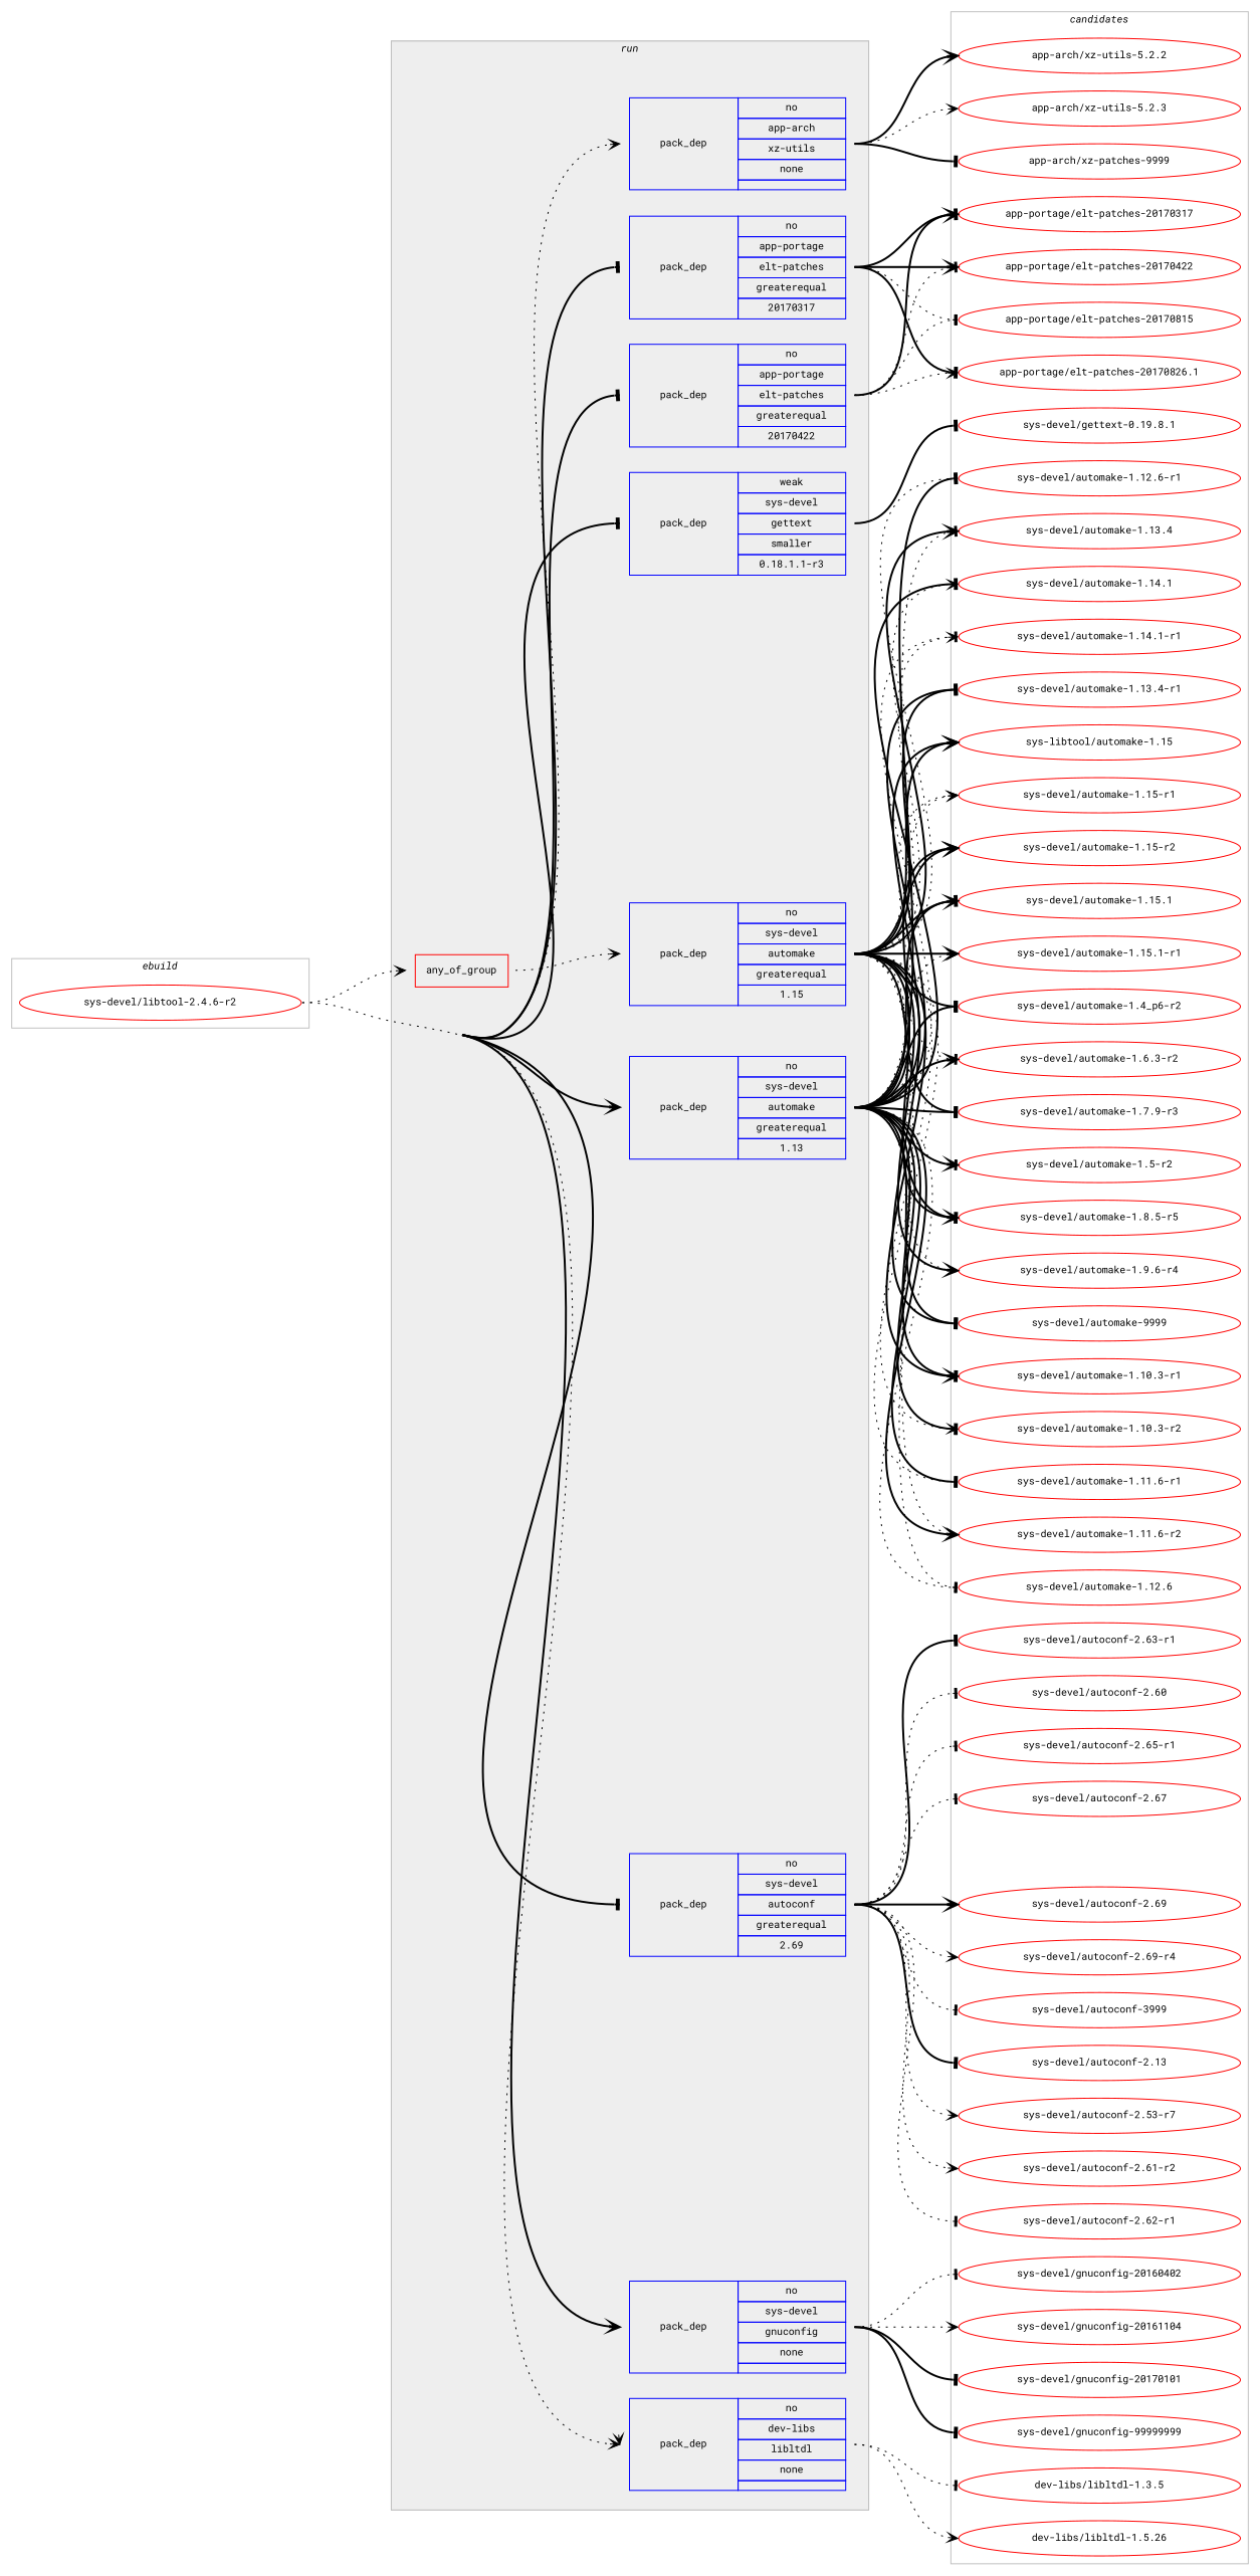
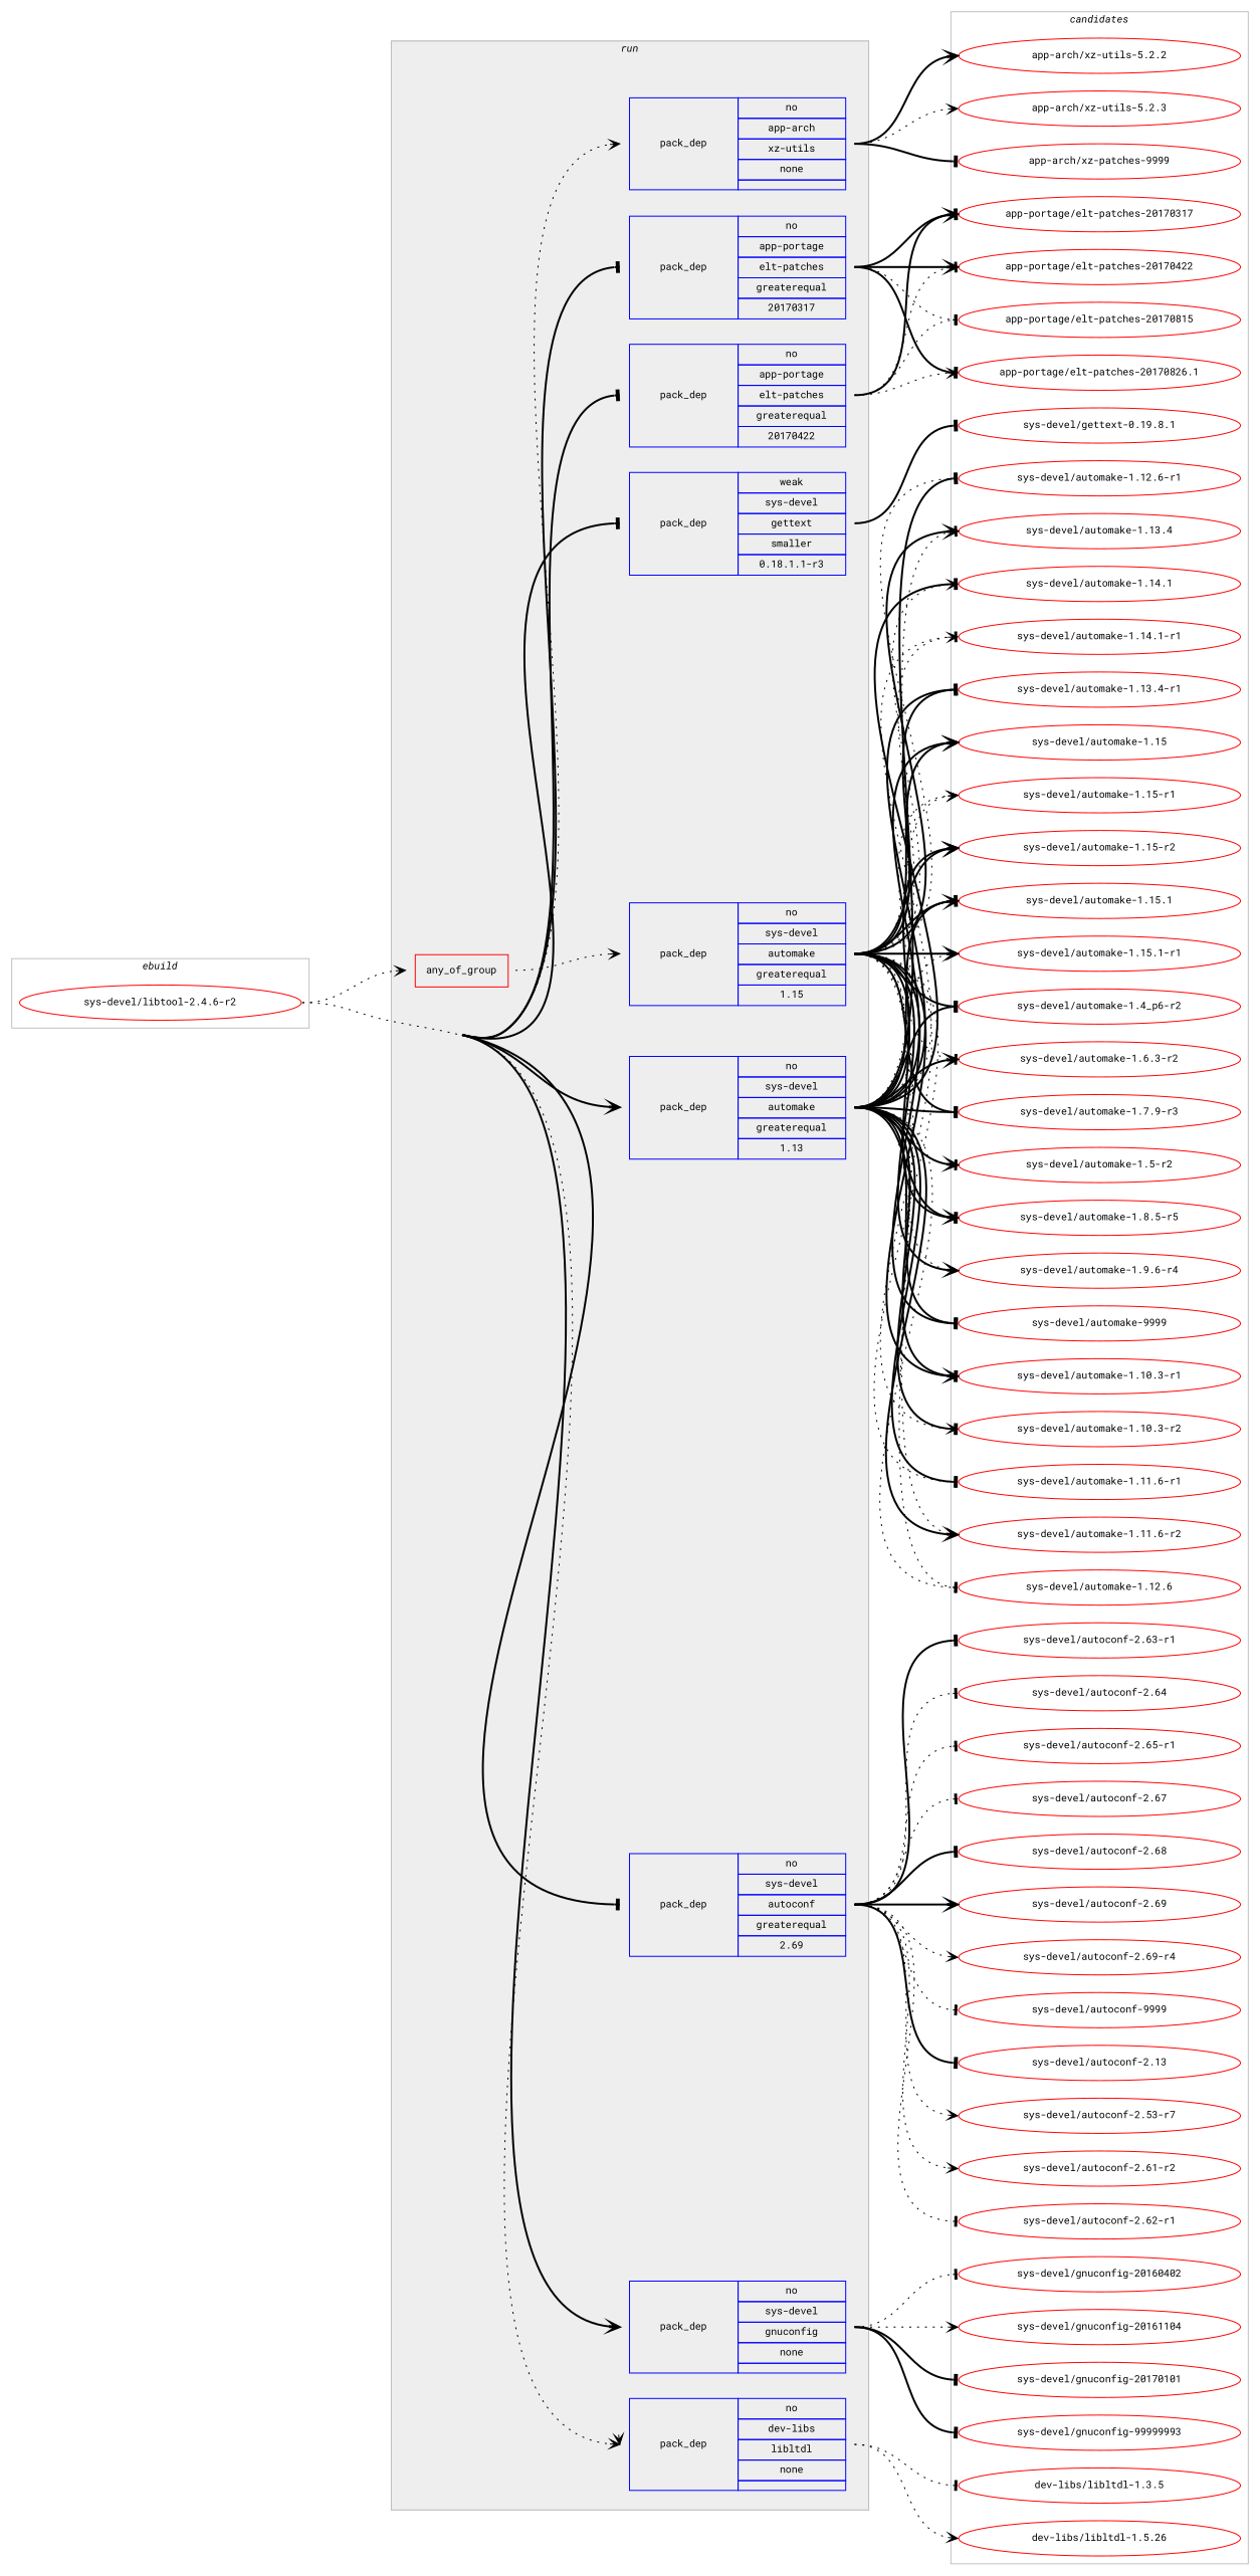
  digraph {
    compound=true
    concentrate=true
    fontname="Roboto Mono"
    fontsize=10
    newrank=true
    rankdir=LR
    ranksep=1.5
    node [color=red fontname="Roboto Mono" fontsize=10]
    edge [arrowhead=tee fontname="Roboto Mono" headport=w style=bold tailport=e weight=100]
    n1 [label="sys-devel/libtool-2.4.6-r2" width=4]
    n2 [color=blue label=<<TABLE BORDER="0" CELLBORDER="1" CELLSPACING="0" CELLPADDING="4" WIDTH="220"><TR><TD ROWSPAN="6" CELLPADDING="30">pack_dep</TD></TR><TR><TD WIDTH="110">no</TD></TR><TR><TD>sys-devel</TD></TR><TR><TD>automake</TD></TR><TR><TD>greaterequal</TD></TR><TR><TD>1.15</TD></TR></TABLE>> shape=none]
    n3 [label=<<TABLE BORDER="0" CELLBORDER="1" CELLSPACING="0" CELLPADDING="4"><TR><TD CELLPADDING="10">any_of_group</TD></TR></TABLE>> shape=none]
    n4 [color=blue label=<<TABLE BORDER="0" CELLBORDER="1" CELLSPACING="0" CELLPADDING="4" WIDTH="220"><TR><TD ROWSPAN="6" CELLPADDING="30">pack_dep</TD></TR><TR><TD WIDTH="110">no</TD></TR><TR><TD>app-arch</TD></TR><TR><TD>xz-utils</TD></TR><TR><TD>none</TD></TR><TR><TD></TD></TR></TABLE>> shape=none]
    n5 [color=blue label=<<TABLE BORDER="0" CELLBORDER="1" CELLSPACING="0" CELLPADDING="4" WIDTH="220"><TR><TD ROWSPAN="6" CELLPADDING="30">pack_dep</TD></TR><TR><TD WIDTH="110">no</TD></TR><TR><TD>app-portage</TD></TR><TR><TD>elt-patches</TD></TR><TR><TD>greaterequal</TD></TR><TR><TD>20170317</TD></TR></TABLE>> shape=none]
    n6 [color=blue label=<<TABLE BORDER="0" CELLBORDER="1" CELLSPACING="0" CELLPADDING="4" WIDTH="220"><TR><TD ROWSPAN="6" CELLPADDING="30">pack_dep</TD></TR><TR><TD WIDTH="110">no</TD></TR><TR><TD>app-portage</TD></TR><TR><TD>elt-patches</TD></TR><TR><TD>greaterequal</TD></TR><TR><TD>20170422</TD></TR></TABLE>> shape=none]
    n7 [color=blue label=<<TABLE BORDER="0" CELLBORDER="1" CELLSPACING="0" CELLPADDING="4" WIDTH="220"><TR><TD ROWSPAN="6" CELLPADDING="30">pack_dep</TD></TR><TR><TD WIDTH="110">weak</TD></TR><TR><TD>sys-devel</TD></TR><TR><TD>gettext</TD></TR><TR><TD>smaller</TD></TR><TR><TD>0.18.1.1-r3</TD></TR></TABLE>> shape=none]
    n8 [color=blue label=<<TABLE BORDER="0" CELLBORDER="1" CELLSPACING="0" CELLPADDING="4" WIDTH="220"><TR><TD ROWSPAN="6" CELLPADDING="30">pack_dep</TD></TR><TR><TD WIDTH="110">no</TD></TR><TR><TD>dev-libs</TD></TR><TR><TD>libltdl</TD></TR><TR><TD>none</TD></TR><TR><TD></TD></TR></TABLE>> shape=none]
    n9 [color=blue label=<<TABLE BORDER="0" CELLBORDER="1" CELLSPACING="0" CELLPADDING="4" WIDTH="220"><TR><TD ROWSPAN="6" CELLPADDING="30">pack_dep</TD></TR><TR><TD WIDTH="110">no</TD></TR><TR><TD>sys-devel</TD></TR><TR><TD>autoconf</TD></TR><TR><TD>greaterequal</TD></TR><TR><TD>2.69</TD></TR></TABLE>> shape=none]
    n10 [color=blue label=<<TABLE BORDER="0" CELLBORDER="1" CELLSPACING="0" CELLPADDING="4" WIDTH="220"><TR><TD ROWSPAN="6" CELLPADDING="30">pack_dep</TD></TR><TR><TD WIDTH="110">no</TD></TR><TR><TD>sys-devel</TD></TR><TR><TD>automake</TD></TR><TR><TD>greaterequal</TD></TR><TR><TD>1.13</TD></TR></TABLE>> shape=none]
    n11 [color=blue label=<<TABLE BORDER="0" CELLBORDER="1" CELLSPACING="0" CELLPADDING="4" WIDTH="220"><TR><TD ROWSPAN="6" CELLPADDING="30">pack_dep</TD></TR><TR><TD WIDTH="110">no</TD></TR><TR><TD>sys-devel</TD></TR><TR><TD>gnuconfig</TD></TR><TR><TD>none</TD></TR><TR><TD></TD></TR></TABLE>> shape=none]
    n12 [label="sys-devel/automake-1.10.3-r1" width=4]
    n13 [label="sys-devel/automake-1.10.3-r2" width=4]
    n14 [label="sys-devel/automake-1.11.6-r1" width=4]
    n15 [label="sys-devel/automake-1.11.6-r2" width=4]
    n16 [label="sys-devel/automake-1.12.6" width=4]
    n17 [label="sys-devel/automake-1.12.6-r1" width=4]
    n18 [label="sys-devel/automake-1.13.4" width=4]
    n19 [label="sys-devel/automake-1.13.4-r1" width=4]
    n20 [label="sys-devel/automake-1.14.1" width=4]
    n21 [label="sys-devel/automake-1.14.1-r1" width=4]
-   n22 [label="sys-libtool/automake-1.15" width=4]
+   n22 [label="sys-devel/automake-1.15" width=4]
    n23 [label="sys-devel/automake-1.15-r1" width=4]
    n24 [label="sys-devel/automake-1.15-r2" width=4]
    n25 [label="sys-devel/automake-1.15.1" width=4]
    n26 [label="sys-devel/automake-1.15.1-r1" width=4]
    n27 [label="sys-devel/automake-1.4_p6-r2" width=4]
    n28 [label="sys-devel/automake-1.5-r2" width=4]
    n29 [label="sys-devel/automake-1.6.3-r2" width=4]
    n30 [label="sys-devel/automake-1.7.9-r3" width=4]
    n31 [label="sys-devel/automake-1.8.5-r5" width=4]
    n32 [label="sys-devel/automake-1.9.6-r4" width=4]
    n33 [label="sys-devel/automake-9999" width=4]
    n34 [label="app-arch/xz-utils-5.2.2" width=4]
    n35 [label="app-arch/xz-utils-5.2.3" width=4]
    n36 [label="app-arch/xz-patches-9999" width=4]
    n37 [label="app-portage/elt-patches-20170317" width=4]
    n38 [label="app-portage/elt-patches-20170422" width=4]
    n39 [label="app-portage/elt-patches-20170815" width=4]
    n40 [label="app-portage/elt-patches-20170826.1" width=4]
    n41 [label="sys-devel/gettext-0.19.8.1" width=4]
    n42 [label="dev-libs/libltdl-1.3.5" width=4]
    n43 [label="dev-libs/libltdl-1.5.26" width=4]
    n44 [label="sys-devel/autoconf-2.13" width=4]
    n45 [label="sys-devel/autoconf-2.53-r7" width=4]
    n46 [label="sys-devel/autoconf-2.61-r2" width=4]
    n47 [label="sys-devel/autoconf-2.62-r1" width=4]
    n48 [label="sys-devel/autoconf-2.63-r1" width=4]
-   n49 [label="sys-devel/autoconf-2.60" width=4]
+   n49 [label="sys-devel/autoconf-2.64" width=4]
    n50 [label="sys-devel/autoconf-2.65-r1" width=4]
    n51 [label="sys-devel/autoconf-2.67" width=4]
+   n52 [label="sys-devel/autoconf-2.68" width=4]
    n53 [label="sys-devel/autoconf-2.69" width=4]
    n54 [label="sys-devel/autoconf-2.69-r4" width=4]
-   n55 [label="sys-devel/autoconf-3999" width=4]
+   n55 [label="sys-devel/autoconf-9999" width=4]
    n56 [label="sys-devel/gnuconfig-20160402" width=4]
    n57 [label="sys-devel/gnuconfig-20161104" width=4]
    n58 [label="sys-devel/gnuconfig-20170101" width=4]
-   n59 [label="sys-devel/gnuconfig-99999999" width=4]
+   n59 [label="sys-devel/gnuconfig-99999993" width=4]
    subgraph cluster_1 {
      color=gray
      label=<<i>ebuild</i>>
      rank=same
      n1
    }
    subgraph cluster_2 {
      color=gray
      label=<<i>dependencies</i>>
      subgraph cluster_3 {
        color=gray
        fillcolor="#eeeeee"
        label=<<i>compile</i>>
        style=filled
        subgraph sub_4 {
          color=gray
          fillcolor="#eeeeee"
          label=<<i>compile</i>>
          style=filled
          n3
          subgraph sub_5 {
            color=gray
            fillcolor="#eeeeee"
            label=<<i>compile</i>>
            style=filled
            n2
          }
        }
        subgraph sub_6 {
          color=gray
          fillcolor="#eeeeee"
          label=<<i>compile</i>>
          style=filled
          n4
        }
        subgraph sub_7 {
          color=gray
          fillcolor="#eeeeee"
          label=<<i>compile</i>>
          style=filled
          n5
        }
        subgraph sub_8 {
          color=gray
          fillcolor="#eeeeee"
          label=<<i>compile</i>>
          style=filled
          n6
        }
        subgraph sub_9 {
          color=gray
          fillcolor="#eeeeee"
          label=<<i>compile</i>>
          style=filled
          n7
        }
      }
      subgraph cluster_10 {
        color=gray
        fillcolor="#eeeeee"
        label=<<i>compile and run</i>>
        style=filled
        subgraph sub_11 {
          color=gray
          fillcolor="#eeeeee"
          label=<<i>compile and run</i>>
          style=filled
          n8
        }
        subgraph sub_12 {
          color=gray
          fillcolor="#eeeeee"
          label=<<i>compile and run</i>>
          style=filled
          n9
        }
        subgraph sub_13 {
          color=gray
          fillcolor="#eeeeee"
          label=<<i>compile and run</i>>
          style=filled
          n10
        }
        subgraph sub_14 {
          color=gray
          fillcolor="#eeeeee"
          label=<<i>compile and run</i>>
          style=filled
          n11
        }
      }
      subgraph cluster_15 {
        color=gray
        fillcolor="#eeeeee"
        label=<<i>run</i>>
        style=filled
      }
    }
    subgraph cluster_16 {
      color=gray
      label=<<i>candidates</i>>
      rank=same
      subgraph sub_17 {
        color=black
        label=<<i>candidates</i>>
        nodesep=1
        rank=same
        n12
        n13
        n14
        n15
        n16
        n17
        n18
        n19
        n20
        n21
        n22
        n23
        n24
        n25
        n26
        n27
        n28
        n29
        n30
        n31
        n32
        n33
      }
      subgraph sub_18 {
        color=black
        label=<<i>candidates</i>>
        nodesep=1
        rank=same
        n34
        n35
        n36
      }
      subgraph sub_19 {
        color=black
        label=<<i>candidates</i>>
        nodesep=1
        rank=same
        n37
        n38
        n39
        n40
      }
      subgraph sub_20 {
        color=black
        label=<<i>candidates</i>>
        nodesep=1
        rank=same
        n37
        n38
        n39
        n40
      }
      subgraph sub_21 {
        color=black
        label=<<i>candidates</i>>
        nodesep=1
        rank=same
        n41
      }
      subgraph sub_22 {
        color=black
        label=<<i>candidates</i>>
        nodesep=1
        rank=same
        n42
        n43
      }
      subgraph sub_23 {
        color=black
        label=<<i>candidates</i>>
        nodesep=1
        rank=same
        n44
        n45
        n46
        n47
        n48
        n49
        n50
        n51
+       n52
        n53
        n54
        n55
      }
      subgraph sub_24 {
        color=black
        label=<<i>candidates</i>>
        nodesep=1
        rank=same
        n12
        n13
        n14
        n15
        n16
        n17
        n18
        n19
        n20
        n21
        n22
        n23
        n24
        n25
        n26
        n27
        n28
        n29
        n30
        n31
        n32
        n33
      }
      subgraph sub_25 {
        color=black
        label=<<i>candidates</i>>
        nodesep=1
        rank=same
        n56
        n57
        n58
        n59
      }
    }
    n1 -> n3 [arrowhead=vee style=dotted weight=20]
    n1 -> n4 [arrowhead=vee style=dotted weight=20]
    n1 -> n5 [weight=20]
    n1 -> n6 [weight=20]
    n1 -> n7 [weight=20]
    n1 -> n8 [arrowhead=vee style=dotted weight=20]
    n1 -> n9 [weight=20]
    n1 -> n10 [arrowhead=vee weight=20]
    n1 -> n11 [arrowhead=vee weight=20]
    n2 -> n12 [arrowhead=vee]
    n2 -> n13 [arrowhead=vee style=dotted]
    n2 -> n14 [style=dotted]
    n2 -> n15 [arrowhead=vee style=dotted]
    n2 -> n16 [style=dotted]
    n2 -> n17 [style=dotted]
    n2 -> n18 [arrowhead=vee]
    n2 -> n19
    n2 -> n20 [arrowhead=vee style=dotted]
    n2 -> n21 [arrowhead=vee style=dotted]
    n2 -> n22 [arrowhead=vee]
    n2 -> n23 [arrowhead=vee style=dotted]
    n2 -> n24 [arrowhead=vee]
    n2 -> n25
    n2 -> n26 [arrowhead=vee]
    n2 -> n27
    n2 -> n28 [style=dotted]
    n2 -> n29 [style=dotted]
    n2 -> n30
    n2 -> n31 [arrowhead=vee]
    n2 -> n32 [arrowhead=vee]
    n2 -> n33
    n3 -> n2 [arrowhead=vee style=dotted weight=20]
    n4 -> n34 [arrowhead=vee]
    n4 -> n35 [arrowhead=vee style=dotted]
    n4 -> n36
    n5 -> n37 [arrowhead=vee]
    n5 -> n38 [arrowhead=vee]
    n5 -> n39 [style=dotted]
    n5 -> n40
    n6 -> n37
    n6 -> n38 [style=dotted]
    n6 -> n39 [style=dotted]
    n6 -> n40 [arrowhead=vee style=dotted]
    n7 -> n41
    n8 -> n42 [style=dotted]
    n8 -> n43 [arrowhead=vee style=dotted]
    n9 -> n44
    n9 -> n45 [arrowhead=vee style=dotted]
    n9 -> n46 [arrowhead=vee style=dotted]
    n9 -> n47 [style=dotted]
    n9 -> n48
    n9 -> n49 [style=dotted]
    n9 -> n50 [style=dotted]
    n9 -> n51 [style=dotted]
+   n9 -> n52
    n9 -> n53 [arrowhead=vee]
    n9 -> n54 [arrowhead=vee style=dotted]
    n9 -> n55 [style=dotted]
    n10 -> n12
    n10 -> n13
    n10 -> n14
    n10 -> n15 [arrowhead=vee]
    n10 -> n16 [style=dotted]
    n10 -> n17
    n10 -> n18 [style=dotted]
    n10 -> n19
    n10 -> n20
    n10 -> n21 [style=dotted]
    n10 -> n22 [arrowhead=vee]
    n10 -> n23 [arrowhead=vee style=dotted]
    n10 -> n24 [arrowhead=vee]
    n10 -> n25 [arrowhead=vee]
    n10 -> n26 [arrowhead=vee style=dotted]
    n10 -> n27
    n10 -> n28 [arrowhead=vee]
    n10 -> n29 [arrowhead=vee]
    n10 -> n30
    n10 -> n31
    n10 -> n32 [arrowhead=vee style=dotted]
    n10 -> n33
    n11 -> n56 [style=dotted]
    n11 -> n57 [arrowhead=vee style=dotted]
    n11 -> n58
    n11 -> n59
  }
